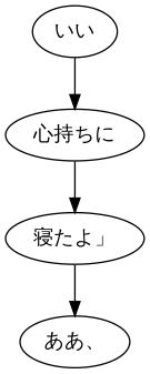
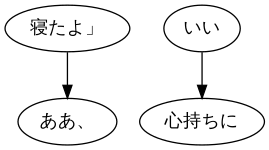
  digraph {
    fontname="Noto Sans"
    node [fontname="Noto Sans"]
    edge [fontname="Noto Sans"]
    n1 [label="ああ、"]
    n2 [label="寝たよ」"]
    n3 [label="いい"]
    n4 [label="心持ちに"]
    n2 -> n1
    n3 -> n4
-   n4 -> n2
  }
